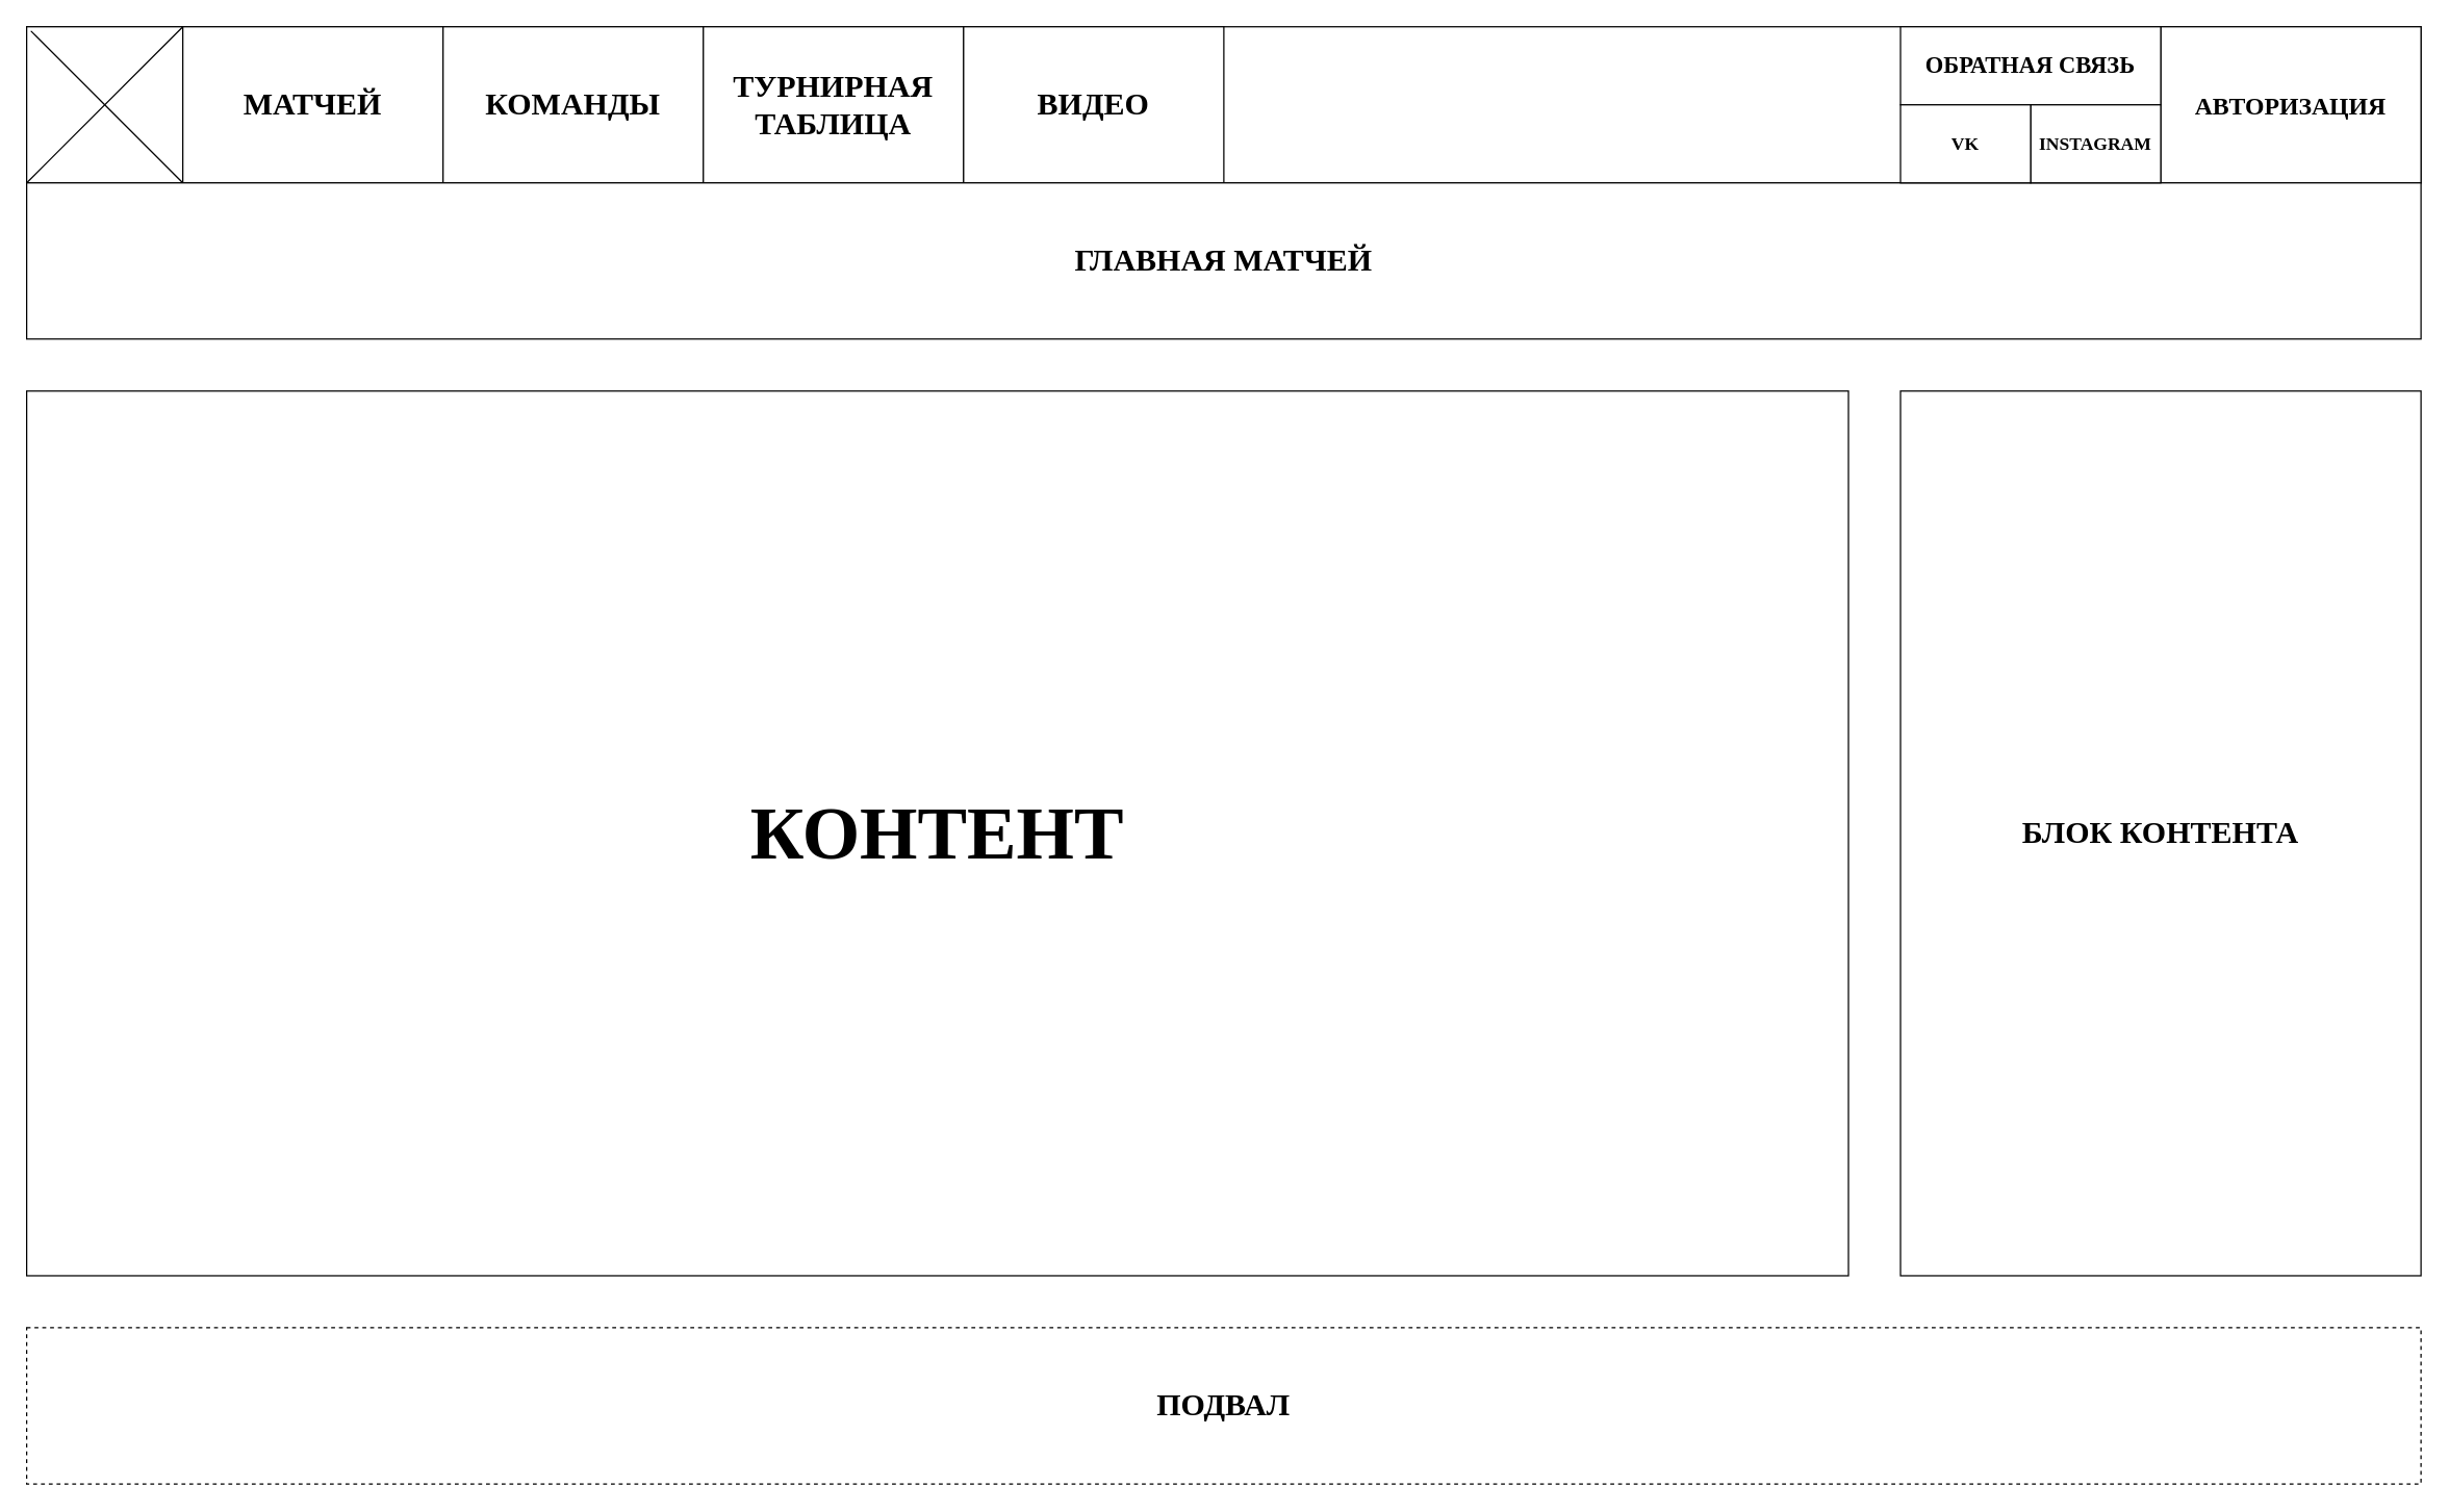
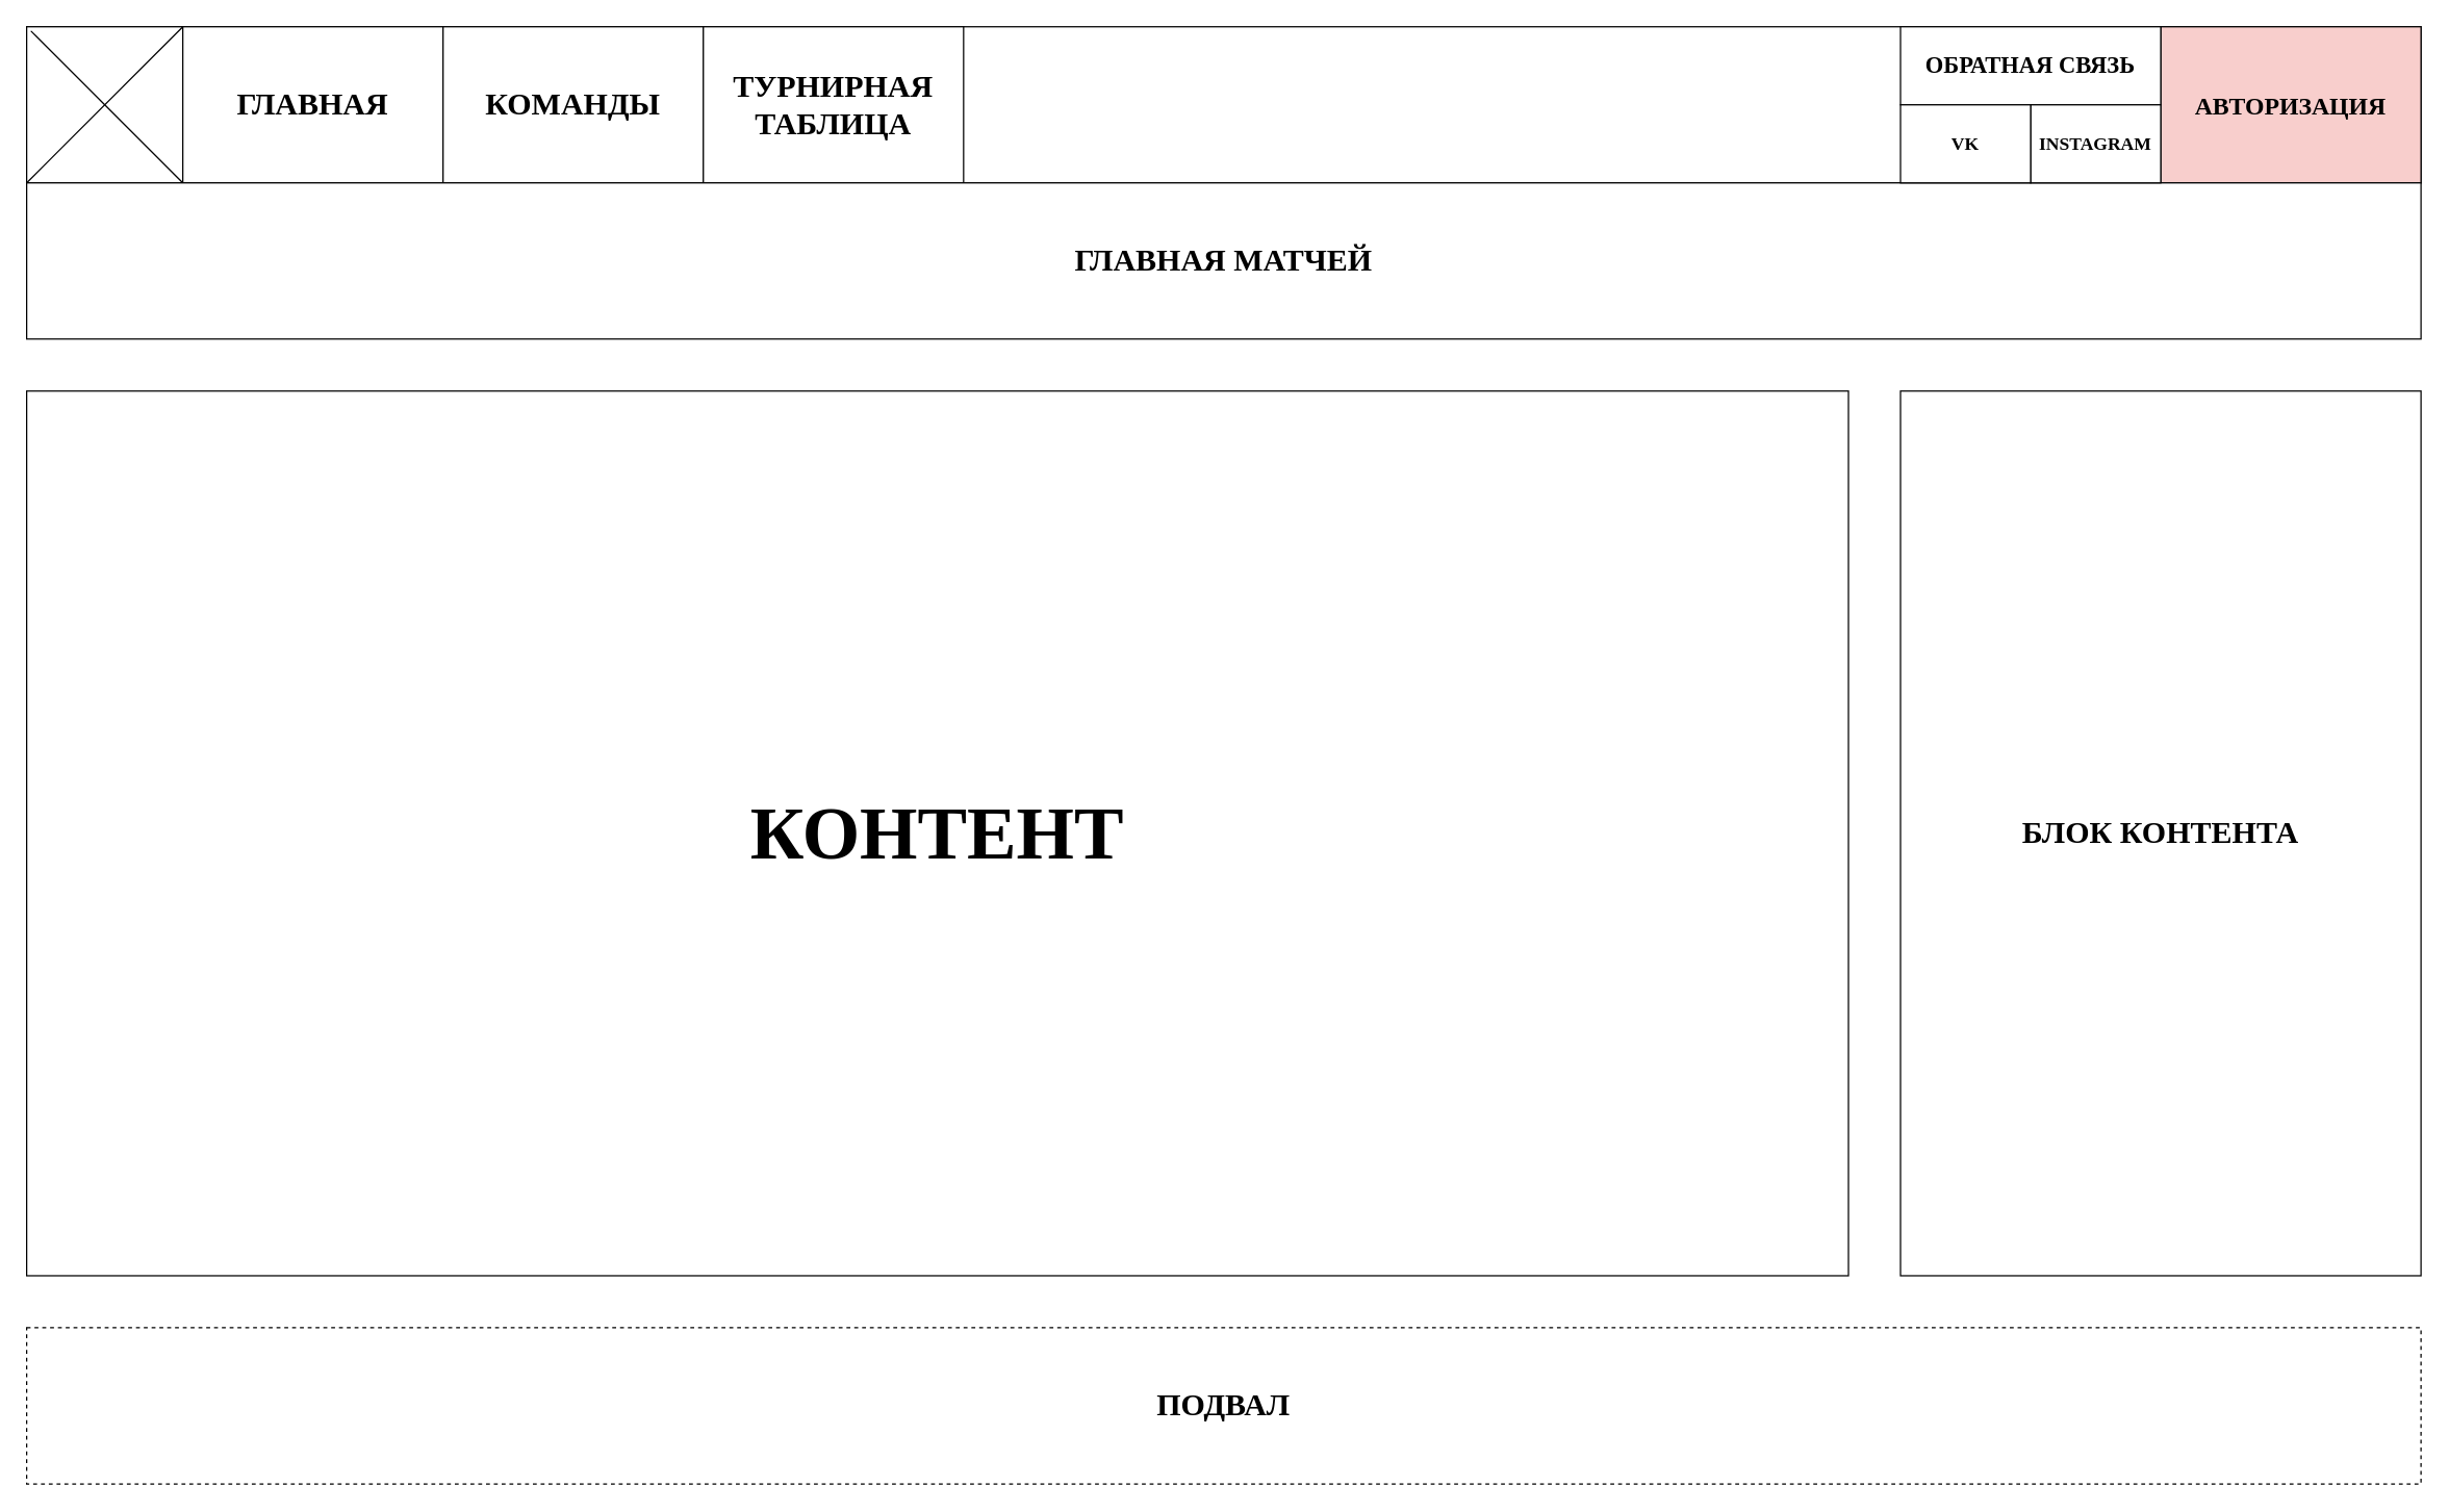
  <mxCell id="0" />
  <mxCell id="1" parent="0" />
  <mxCell id="2" value="" style="rounded=0;whiteSpace=wrap;html=1;" parent="1" vertex="1"><mxGeometry x="20" y="20" width="1840" height="120" as="geometry" /></mxCell>
  <mxCell id="3" value="" style="rounded=0;whiteSpace=wrap;html=1;" parent="1" vertex="1"><mxGeometry x="20" y="20" width="120" height="120" as="geometry" /></mxCell>
  <mxCell id="4" value="" style="endArrow=none;html=1;" parent="1" source="3" target="7" edge="1"><mxGeometry width="50" height="50" relative="1" as="geometry"><mxPoint x="50" y="110" as="sourcePoint" /><mxPoint x="140" y="30" as="targetPoint" /><Array as="points"><mxPoint x="40" y="120" /><mxPoint x="140" y="20" /></Array></mxGeometry></mxCell>
  <mxCell id="5" value="" style="endArrow=none;html=1;entryX=1;entryY=1;entryDx=0;entryDy=0;" parent="1" target="3" edge="1"><mxGeometry width="50" height="50" relative="1" as="geometry"><mxPoint x="140" y="140" as="sourcePoint" /><mxPoint x="90" y="140" as="targetPoint" /><Array as="points"><mxPoint x="20" y="20" /></Array></mxGeometry></mxCell>
- <mxCell id="6" value="&lt;h1&gt;&lt;font face=&quot;Comic Sans MS&quot; style=&quot;font-size: 19px&quot;&gt;АВТОРИЗАЦИЯ&lt;/font&gt;&lt;/h1&gt;" style="rounded=0;whiteSpace=wrap;html=1;align=center;" parent="1" vertex="1"><mxGeometry x="1660" y="20" width="200" height="120" as="geometry" /></mxCell>
- <mxCell id="7" value="&lt;h1&gt;&lt;font face=&quot;Comic Sans MS&quot;&gt;МАТЧЕЙ&lt;/font&gt;&lt;/h1&gt;" style="rounded=0;whiteSpace=wrap;html=1;align=center;" parent="1" vertex="1"><mxGeometry x="140" y="20" width="200" height="120" as="geometry" /></mxCell>
+ <mxCell id="6" value="&lt;h1&gt;&lt;font face=&quot;Comic Sans MS&quot; style=&quot;font-size: 19px&quot;&gt;АВТОРИЗАЦИЯ&lt;/font&gt;&lt;/h1&gt;" style="rounded=0;whiteSpace=wrap;html=1;align=center;fillColor=#f8cecc;" parent="1" vertex="1"><mxGeometry x="1660" y="20" width="200" height="120" as="geometry" /></mxCell>
+ <mxCell id="7" value="&lt;h1&gt;&lt;font face=&quot;Comic Sans MS&quot;&gt;ГЛАВНАЯ&lt;/font&gt;&lt;/h1&gt;" style="rounded=0;whiteSpace=wrap;html=1;align=center;" parent="1" vertex="1"><mxGeometry x="140" y="20" width="200" height="120" as="geometry" /></mxCell>
  <mxCell id="8" value="&lt;h1&gt;&lt;font face=&quot;Comic Sans MS&quot;&gt;КОМАНДЫ&lt;/font&gt;&lt;/h1&gt;" style="rounded=0;whiteSpace=wrap;html=1;align=center;" parent="1" vertex="1"><mxGeometry x="340" y="20" width="200" height="120" as="geometry" /></mxCell>
  <mxCell id="9" value="&lt;h1&gt;&lt;font face=&quot;Comic Sans MS&quot;&gt;ТУРНИРНАЯ ТАБЛИЦА&lt;/font&gt;&lt;/h1&gt;" style="rounded=0;whiteSpace=wrap;html=1;align=center;" parent="1" vertex="1"><mxGeometry x="540" y="20" width="200" height="120" as="geometry" /></mxCell>
- <mxCell id="10" value="&lt;h1&gt;&lt;font face=&quot;Comic Sans MS&quot;&gt;ВИДЕО&lt;/font&gt;&lt;/h1&gt;" style="rounded=0;whiteSpace=wrap;html=1;align=center;" parent="1" vertex="1"><mxGeometry x="740" y="20" width="200" height="120" as="geometry" /></mxCell>
  <mxCell id="11" value="&lt;h1&gt;&lt;font face=&quot;Comic Sans MS&quot;&gt;ГЛАВНАЯ МАТЧЕЙ&lt;/font&gt;&lt;/h1&gt;" style="rounded=0;whiteSpace=wrap;html=1;align=center;" parent="1" vertex="1"><mxGeometry x="20" y="140" width="1840" height="120" as="geometry" /></mxCell>
  <mxCell id="12" value="&lt;h2&gt;&lt;font face=&quot;Comic Sans MS&quot;&gt;ОБРАТНАЯ СВЯЗЬ&lt;/font&gt;&lt;/h2&gt;" style="rounded=0;whiteSpace=wrap;html=1;align=center;" parent="1" vertex="1"><mxGeometry x="1460" y="20" width="200" height="60" as="geometry" /></mxCell>
  <mxCell id="13" value="&lt;h3&gt;&lt;font face=&quot;Comic Sans MS&quot;&gt;INSTAGRAM&lt;/font&gt;&lt;/h3&gt;" style="rounded=0;whiteSpace=wrap;html=1;align=center;" parent="1" vertex="1"><mxGeometry x="1560" y="80" width="100" height="60" as="geometry" /></mxCell>
  <mxCell id="14" value="&lt;h3&gt;&lt;font face=&quot;Comic Sans MS&quot;&gt;VK&lt;/font&gt;&lt;/h3&gt;" style="rounded=0;whiteSpace=wrap;html=1;align=center;" parent="1" vertex="1"><mxGeometry x="1460" y="80" width="100" height="60" as="geometry" /></mxCell>
  <mxCell id="15" value="&lt;h1&gt;&lt;font face=&quot;Comic Sans MS&quot;&gt;ПОДВАЛ&lt;/font&gt;&lt;/h1&gt;" style="rounded=0;whiteSpace=wrap;html=1;align=center;dashed=1;" parent="1" vertex="1"><mxGeometry x="20" y="1020" width="1840" height="120" as="geometry" /></mxCell>
  <mxCell id="16" value="&lt;h1&gt;&lt;font face=&quot;Comic Sans MS&quot;&gt;БЛОК КОНТЕНТА&lt;/font&gt;&lt;/h1&gt;" style="rounded=0;whiteSpace=wrap;html=1;align=center;" parent="1" vertex="1"><mxGeometry x="1460" y="300" width="400" height="680" as="geometry" /></mxCell>
  <mxCell id="17" value="&lt;h1 style=&quot;font-size: 57px&quot;&gt;&lt;font face=&quot;Comic Sans MS&quot;&gt;КОНТЕНТ&lt;/font&gt;&lt;/h1&gt;" style="rounded=0;whiteSpace=wrap;html=1;align=center;" parent="1" vertex="1"><mxGeometry x="20" y="300" width="1400" height="680" as="geometry" /></mxCell>
  <mxCell id="18" style="edgeStyle=orthogonalEdgeStyle;rounded=0;orthogonalLoop=1;jettySize=auto;html=1;exitX=0.5;exitY=1;exitDx=0;exitDy=0;" parent="1" source="15" target="15" edge="1"><mxGeometry relative="1" as="geometry" /></mxCell>
